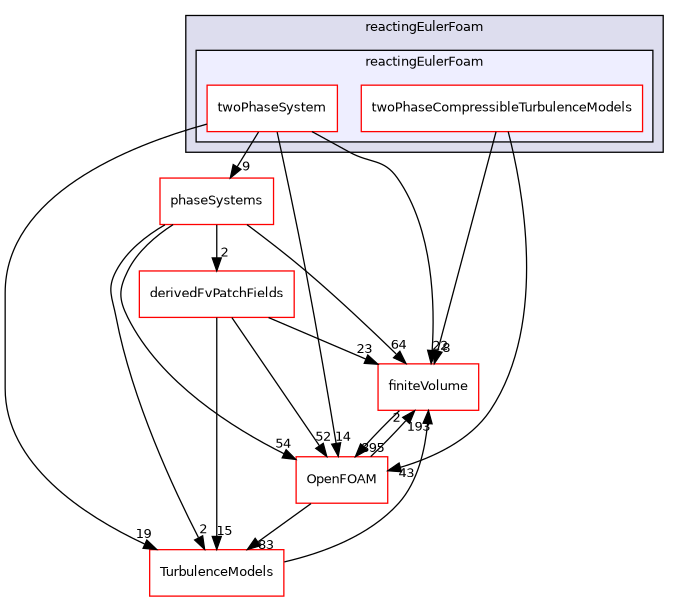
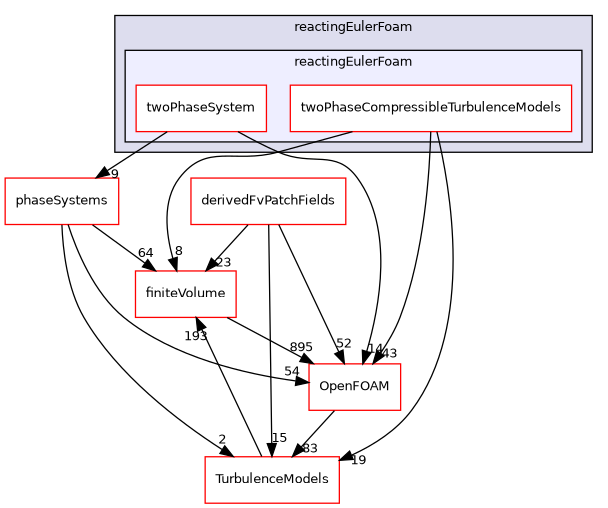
  digraph {
    compound=true
    node [color=red fontname=Helvetica fontsize=10 shape=box]
    edge [headlabel=2 labeldistance=1.5 labelfontname=Helvetica labelfontsize=10]
    n1 [fillcolor=white label=twoPhaseCompressibleTurbulenceModels style=filled]
    n2 [fillcolor=white label=twoPhaseSystem style=filled]
    n3 [label=finiteVolume]
    n4 [label=TurbulenceModels]
    n5 [label=OpenFOAM]
    n6 [label=phaseSystems]
    n7 [label=derivedFvPatchFields]
    subgraph cluster_1 {
      bgcolor="#ddddee"
      fontname=Helvetica
      fontsize=10
      label=reactingEulerFoam
      pencolor=black
      subgraph cluster_2 {
        bgcolor="#eeeeff"
        fontname=Helvetica
        fontsize=10
        label=reactingEulerFoam
        pencolor=black
        n1
        n2
      }
    }
    n1 -> n3 [headlabel=8]
-   n2 -> n4 [headlabel=19]
+   n1 -> n4 [headlabel=19]
    n1 -> n5 [headlabel=43]
-   n2 -> n3 [headlabel=22]
    n2 -> n5 [headlabel=14]
    n2 -> n6 [headlabel=9]
    n3 -> n5 [headlabel=895]
    n4 -> n3 [headlabel=193]
-   n5 -> n3
    n5 -> n4 [headlabel=83]
    n6 -> n3 [headlabel=64]
    n6 -> n4
    n6 -> n5 [headlabel=54]
-   n6 -> n7
    n7 -> n3 [headlabel=23]
    n7 -> n4 [headlabel=15]
    n7 -> n5 [headlabel=52]
  }
